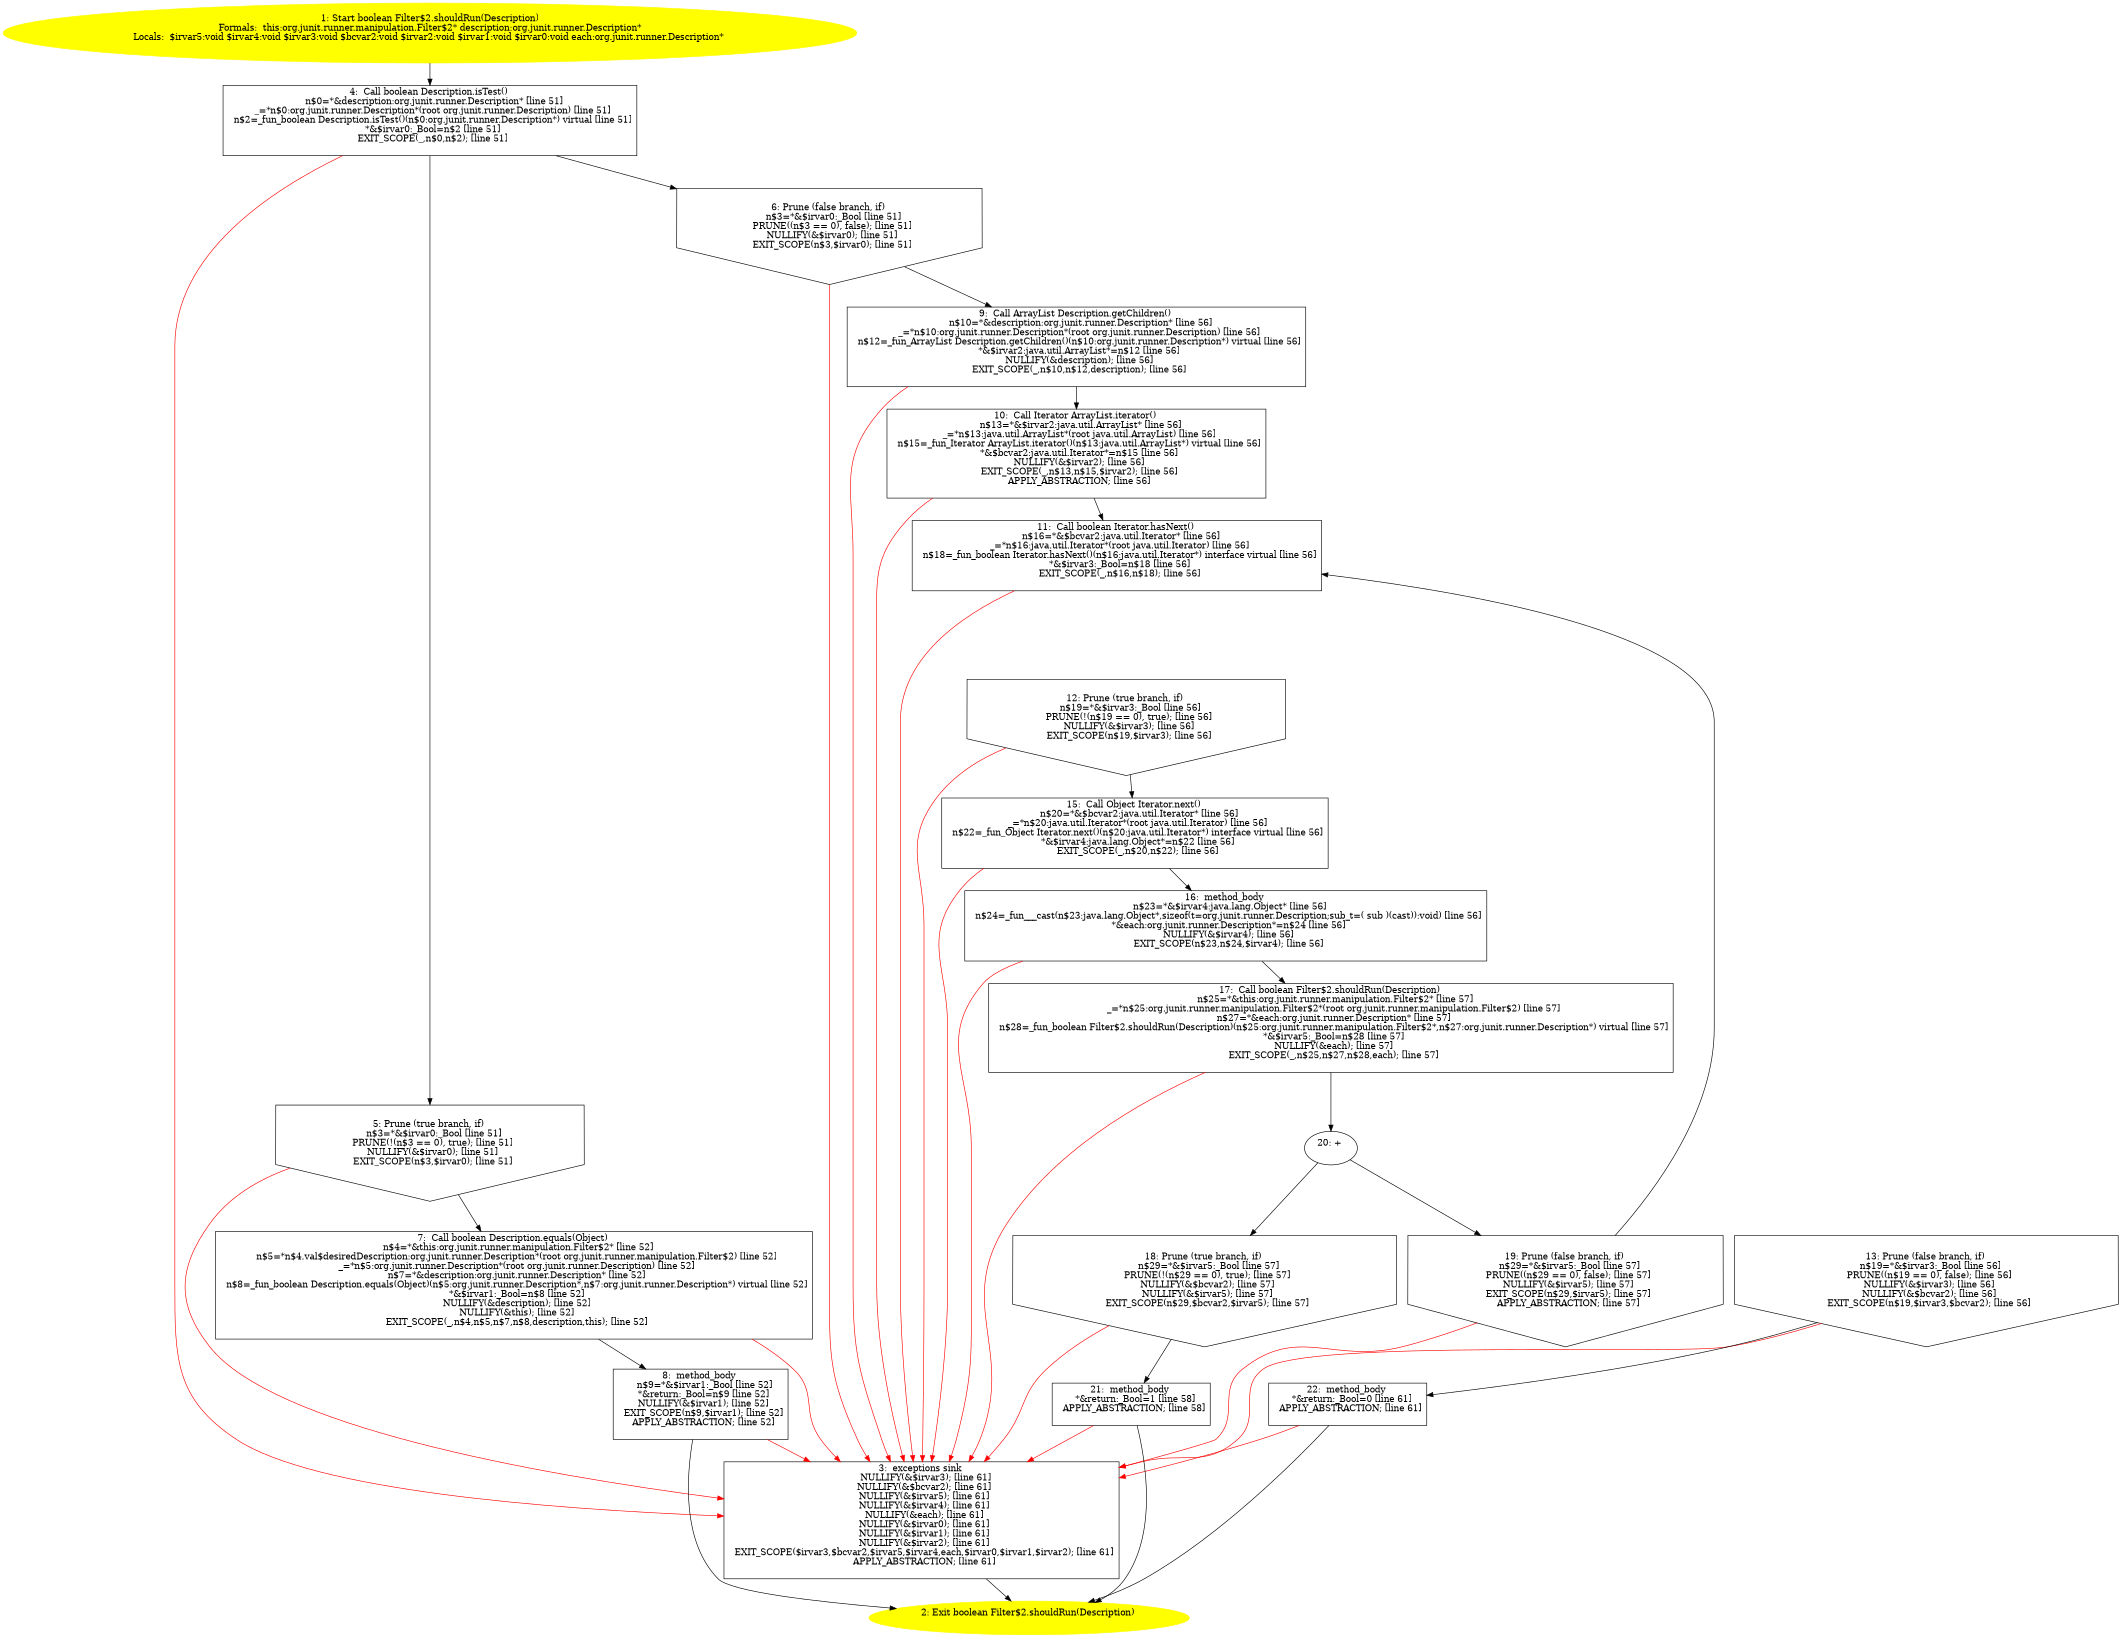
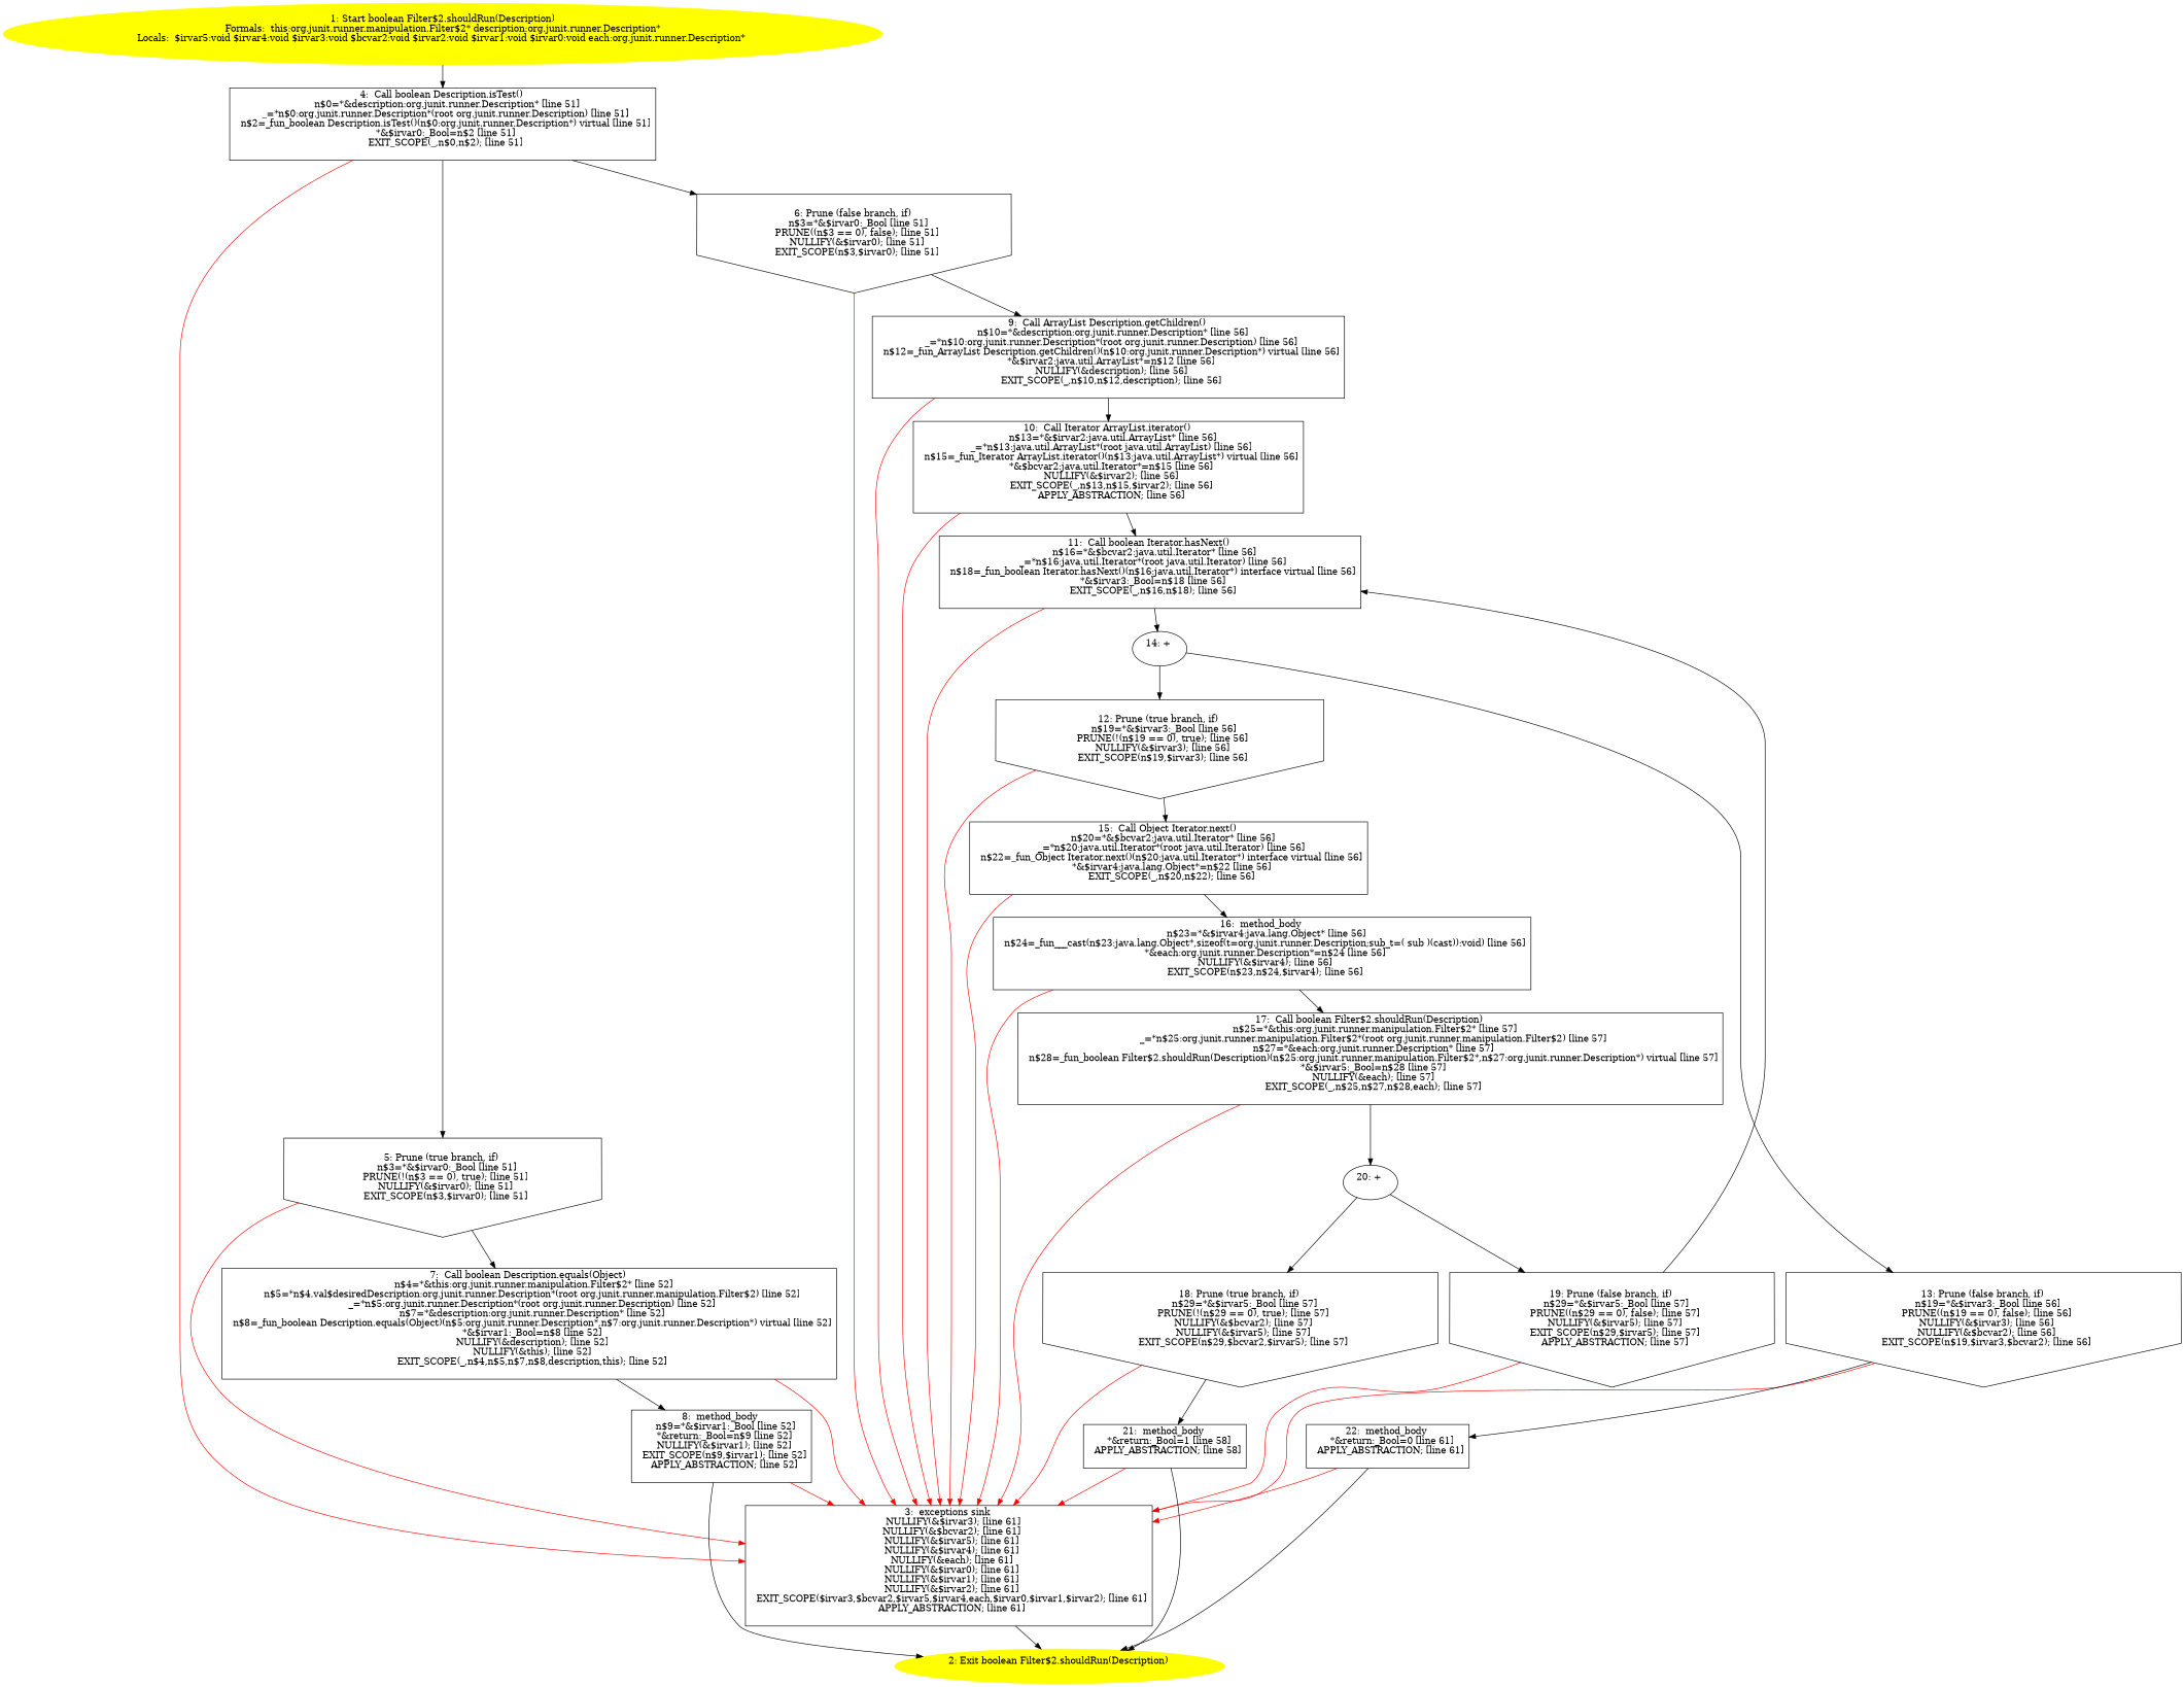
  digraph {
    node [shape=box]
    n1 [color=yellow label="1: Start boolean Filter$2.shouldRun(Description)\nFormals:  this:org.junit.runner.manipulation.Filter$2* description:org.junit.runner.Description*\nLocals:  $irvar5:void $irvar4:void $irvar3:void $bcvar2:void $irvar2:void $irvar1:void $irvar0:void each:org.junit.runner.Description* \n  " style=filled shape=""]
    n2 [label="4:  Call boolean Description.isTest() \n   n$0=*&description:org.junit.runner.Description* [line 51]\n  _=*n$0:org.junit.runner.Description*(root org.junit.runner.Description) [line 51]\n  n$2=_fun_boolean Description.isTest()(n$0:org.junit.runner.Description*) virtual [line 51]\n  *&$irvar0:_Bool=n$2 [line 51]\n  EXIT_SCOPE(_,n$0,n$2); [line 51]\n "]
    n3 [label="3:  exceptions sink \n   NULLIFY(&$irvar3); [line 61]\n  NULLIFY(&$bcvar2); [line 61]\n  NULLIFY(&$irvar5); [line 61]\n  NULLIFY(&$irvar4); [line 61]\n  NULLIFY(&each); [line 61]\n  NULLIFY(&$irvar0); [line 61]\n  NULLIFY(&$irvar1); [line 61]\n  NULLIFY(&$irvar2); [line 61]\n  EXIT_SCOPE($irvar3,$bcvar2,$irvar5,$irvar4,each,$irvar0,$irvar1,$irvar2); [line 61]\n  APPLY_ABSTRACTION; [line 61]\n "]
    n4 [label="5: Prune (true branch, if) \n   n$3=*&$irvar0:_Bool [line 51]\n  PRUNE(!(n$3 == 0), true); [line 51]\n  NULLIFY(&$irvar0); [line 51]\n  EXIT_SCOPE(n$3,$irvar0); [line 51]\n " shape=invhouse]
    n5 [label="6: Prune (false branch, if) \n   n$3=*&$irvar0:_Bool [line 51]\n  PRUNE((n$3 == 0), false); [line 51]\n  NULLIFY(&$irvar0); [line 51]\n  EXIT_SCOPE(n$3,$irvar0); [line 51]\n " shape=invhouse]
    n6 [color=yellow label="2: Exit boolean Filter$2.shouldRun(Description) \n  " style=filled shape=""]
    n7 [label="7:  Call boolean Description.equals(Object) \n   n$4=*&this:org.junit.runner.manipulation.Filter$2* [line 52]\n  n$5=*n$4.val$desiredDescription:org.junit.runner.Description*(root org.junit.runner.manipulation.Filter$2) [line 52]\n  _=*n$5:org.junit.runner.Description*(root org.junit.runner.Description) [line 52]\n  n$7=*&description:org.junit.runner.Description* [line 52]\n  n$8=_fun_boolean Description.equals(Object)(n$5:org.junit.runner.Description*,n$7:org.junit.runner.Description*) virtual [line 52]\n  *&$irvar1:_Bool=n$8 [line 52]\n  NULLIFY(&description); [line 52]\n  NULLIFY(&this); [line 52]\n  EXIT_SCOPE(_,n$4,n$5,n$7,n$8,description,this); [line 52]\n "]
    n8 [label="9:  Call ArrayList Description.getChildren() \n   n$10=*&description:org.junit.runner.Description* [line 56]\n  _=*n$10:org.junit.runner.Description*(root org.junit.runner.Description) [line 56]\n  n$12=_fun_ArrayList Description.getChildren()(n$10:org.junit.runner.Description*) virtual [line 56]\n  *&$irvar2:java.util.ArrayList*=n$12 [line 56]\n  NULLIFY(&description); [line 56]\n  EXIT_SCOPE(_,n$10,n$12,description); [line 56]\n "]
    n9 [label="8:  method_body \n   n$9=*&$irvar1:_Bool [line 52]\n  *&return:_Bool=n$9 [line 52]\n  NULLIFY(&$irvar1); [line 52]\n  EXIT_SCOPE(n$9,$irvar1); [line 52]\n  APPLY_ABSTRACTION; [line 52]\n "]
    n10 [label="10:  Call Iterator ArrayList.iterator() \n   n$13=*&$irvar2:java.util.ArrayList* [line 56]\n  _=*n$13:java.util.ArrayList*(root java.util.ArrayList) [line 56]\n  n$15=_fun_Iterator ArrayList.iterator()(n$13:java.util.ArrayList*) virtual [line 56]\n  *&$bcvar2:java.util.Iterator*=n$15 [line 56]\n  NULLIFY(&$irvar2); [line 56]\n  EXIT_SCOPE(_,n$13,n$15,$irvar2); [line 56]\n  APPLY_ABSTRACTION; [line 56]\n "]
    n11 [label="11:  Call boolean Iterator.hasNext() \n   n$16=*&$bcvar2:java.util.Iterator* [line 56]\n  _=*n$16:java.util.Iterator*(root java.util.Iterator) [line 56]\n  n$18=_fun_boolean Iterator.hasNext()(n$16:java.util.Iterator*) interface virtual [line 56]\n  *&$irvar3:_Bool=n$18 [line 56]\n  EXIT_SCOPE(_,n$16,n$18); [line 56]\n "]
+   n12 [label="14: + \n  " shape=""]
    n13 [label="12: Prune (true branch, if) \n   n$19=*&$irvar3:_Bool [line 56]\n  PRUNE(!(n$19 == 0), true); [line 56]\n  NULLIFY(&$irvar3); [line 56]\n  EXIT_SCOPE(n$19,$irvar3); [line 56]\n " shape=invhouse]
    n14 [label="13: Prune (false branch, if) \n   n$19=*&$irvar3:_Bool [line 56]\n  PRUNE((n$19 == 0), false); [line 56]\n  NULLIFY(&$irvar3); [line 56]\n  NULLIFY(&$bcvar2); [line 56]\n  EXIT_SCOPE(n$19,$irvar3,$bcvar2); [line 56]\n " shape=invhouse]
    n15 [label="15:  Call Object Iterator.next() \n   n$20=*&$bcvar2:java.util.Iterator* [line 56]\n  _=*n$20:java.util.Iterator*(root java.util.Iterator) [line 56]\n  n$22=_fun_Object Iterator.next()(n$20:java.util.Iterator*) interface virtual [line 56]\n  *&$irvar4:java.lang.Object*=n$22 [line 56]\n  EXIT_SCOPE(_,n$20,n$22); [line 56]\n "]
    n16 [label="16:  method_body \n   n$23=*&$irvar4:java.lang.Object* [line 56]\n  n$24=_fun___cast(n$23:java.lang.Object*,sizeof(t=org.junit.runner.Description;sub_t=( sub )(cast)):void) [line 56]\n  *&each:org.junit.runner.Description*=n$24 [line 56]\n  NULLIFY(&$irvar4); [line 56]\n  EXIT_SCOPE(n$23,n$24,$irvar4); [line 56]\n "]
    n17 [label="22:  method_body \n   *&return:_Bool=0 [line 61]\n  APPLY_ABSTRACTION; [line 61]\n "]
    n18 [label="17:  Call boolean Filter$2.shouldRun(Description) \n   n$25=*&this:org.junit.runner.manipulation.Filter$2* [line 57]\n  _=*n$25:org.junit.runner.manipulation.Filter$2*(root org.junit.runner.manipulation.Filter$2) [line 57]\n  n$27=*&each:org.junit.runner.Description* [line 57]\n  n$28=_fun_boolean Filter$2.shouldRun(Description)(n$25:org.junit.runner.manipulation.Filter$2*,n$27:org.junit.runner.Description*) virtual [line 57]\n  *&$irvar5:_Bool=n$28 [line 57]\n  NULLIFY(&each); [line 57]\n  EXIT_SCOPE(_,n$25,n$27,n$28,each); [line 57]\n "]
    n19 [label="20: + \n  " shape=""]
    n20 [label="18: Prune (true branch, if) \n   n$29=*&$irvar5:_Bool [line 57]\n  PRUNE(!(n$29 == 0), true); [line 57]\n  NULLIFY(&$bcvar2); [line 57]\n  NULLIFY(&$irvar5); [line 57]\n  EXIT_SCOPE(n$29,$bcvar2,$irvar5); [line 57]\n " shape=invhouse]
    n21 [label="19: Prune (false branch, if) \n   n$29=*&$irvar5:_Bool [line 57]\n  PRUNE((n$29 == 0), false); [line 57]\n  NULLIFY(&$irvar5); [line 57]\n  EXIT_SCOPE(n$29,$irvar5); [line 57]\n  APPLY_ABSTRACTION; [line 57]\n " shape=invhouse]
    n22 [label="21:  method_body \n   *&return:_Bool=1 [line 58]\n  APPLY_ABSTRACTION; [line 58]\n "]
    n1 -> n2
    n2 -> n3 [color=red]
    n2 -> n4
    n2 -> n5
    n3 -> n6
    n4 -> n3 [color=red]
    n4 -> n7
    n5 -> n3 [color=red]
    n5 -> n8
    n7 -> n3 [color=red]
    n7 -> n9
    n8 -> n3 [color=red]
    n8 -> n10
    n9 -> n3 [color=red]
    n9 -> n6
    n10 -> n3 [color=red]
    n10 -> n11
    n11 -> n3 [color=red]
+   n11 -> n12
+   n12 -> n13
+   n12 -> n14
    n13 -> n3 [color=red]
    n13 -> n15
    n14 -> n3 [color=red]
    n14 -> n17
    n15 -> n3 [color=red]
    n15 -> n16
    n16 -> n3 [color=red]
    n16 -> n18
    n17 -> n3 [color=red]
    n17 -> n6
    n18 -> n3 [color=red]
    n18 -> n19
    n19 -> n20
    n19 -> n21
    n20 -> n3 [color=red]
    n20 -> n22
    n21 -> n3 [color=red]
    n21 -> n11
    n22 -> n3 [color=red]
    n22 -> n6
  }
